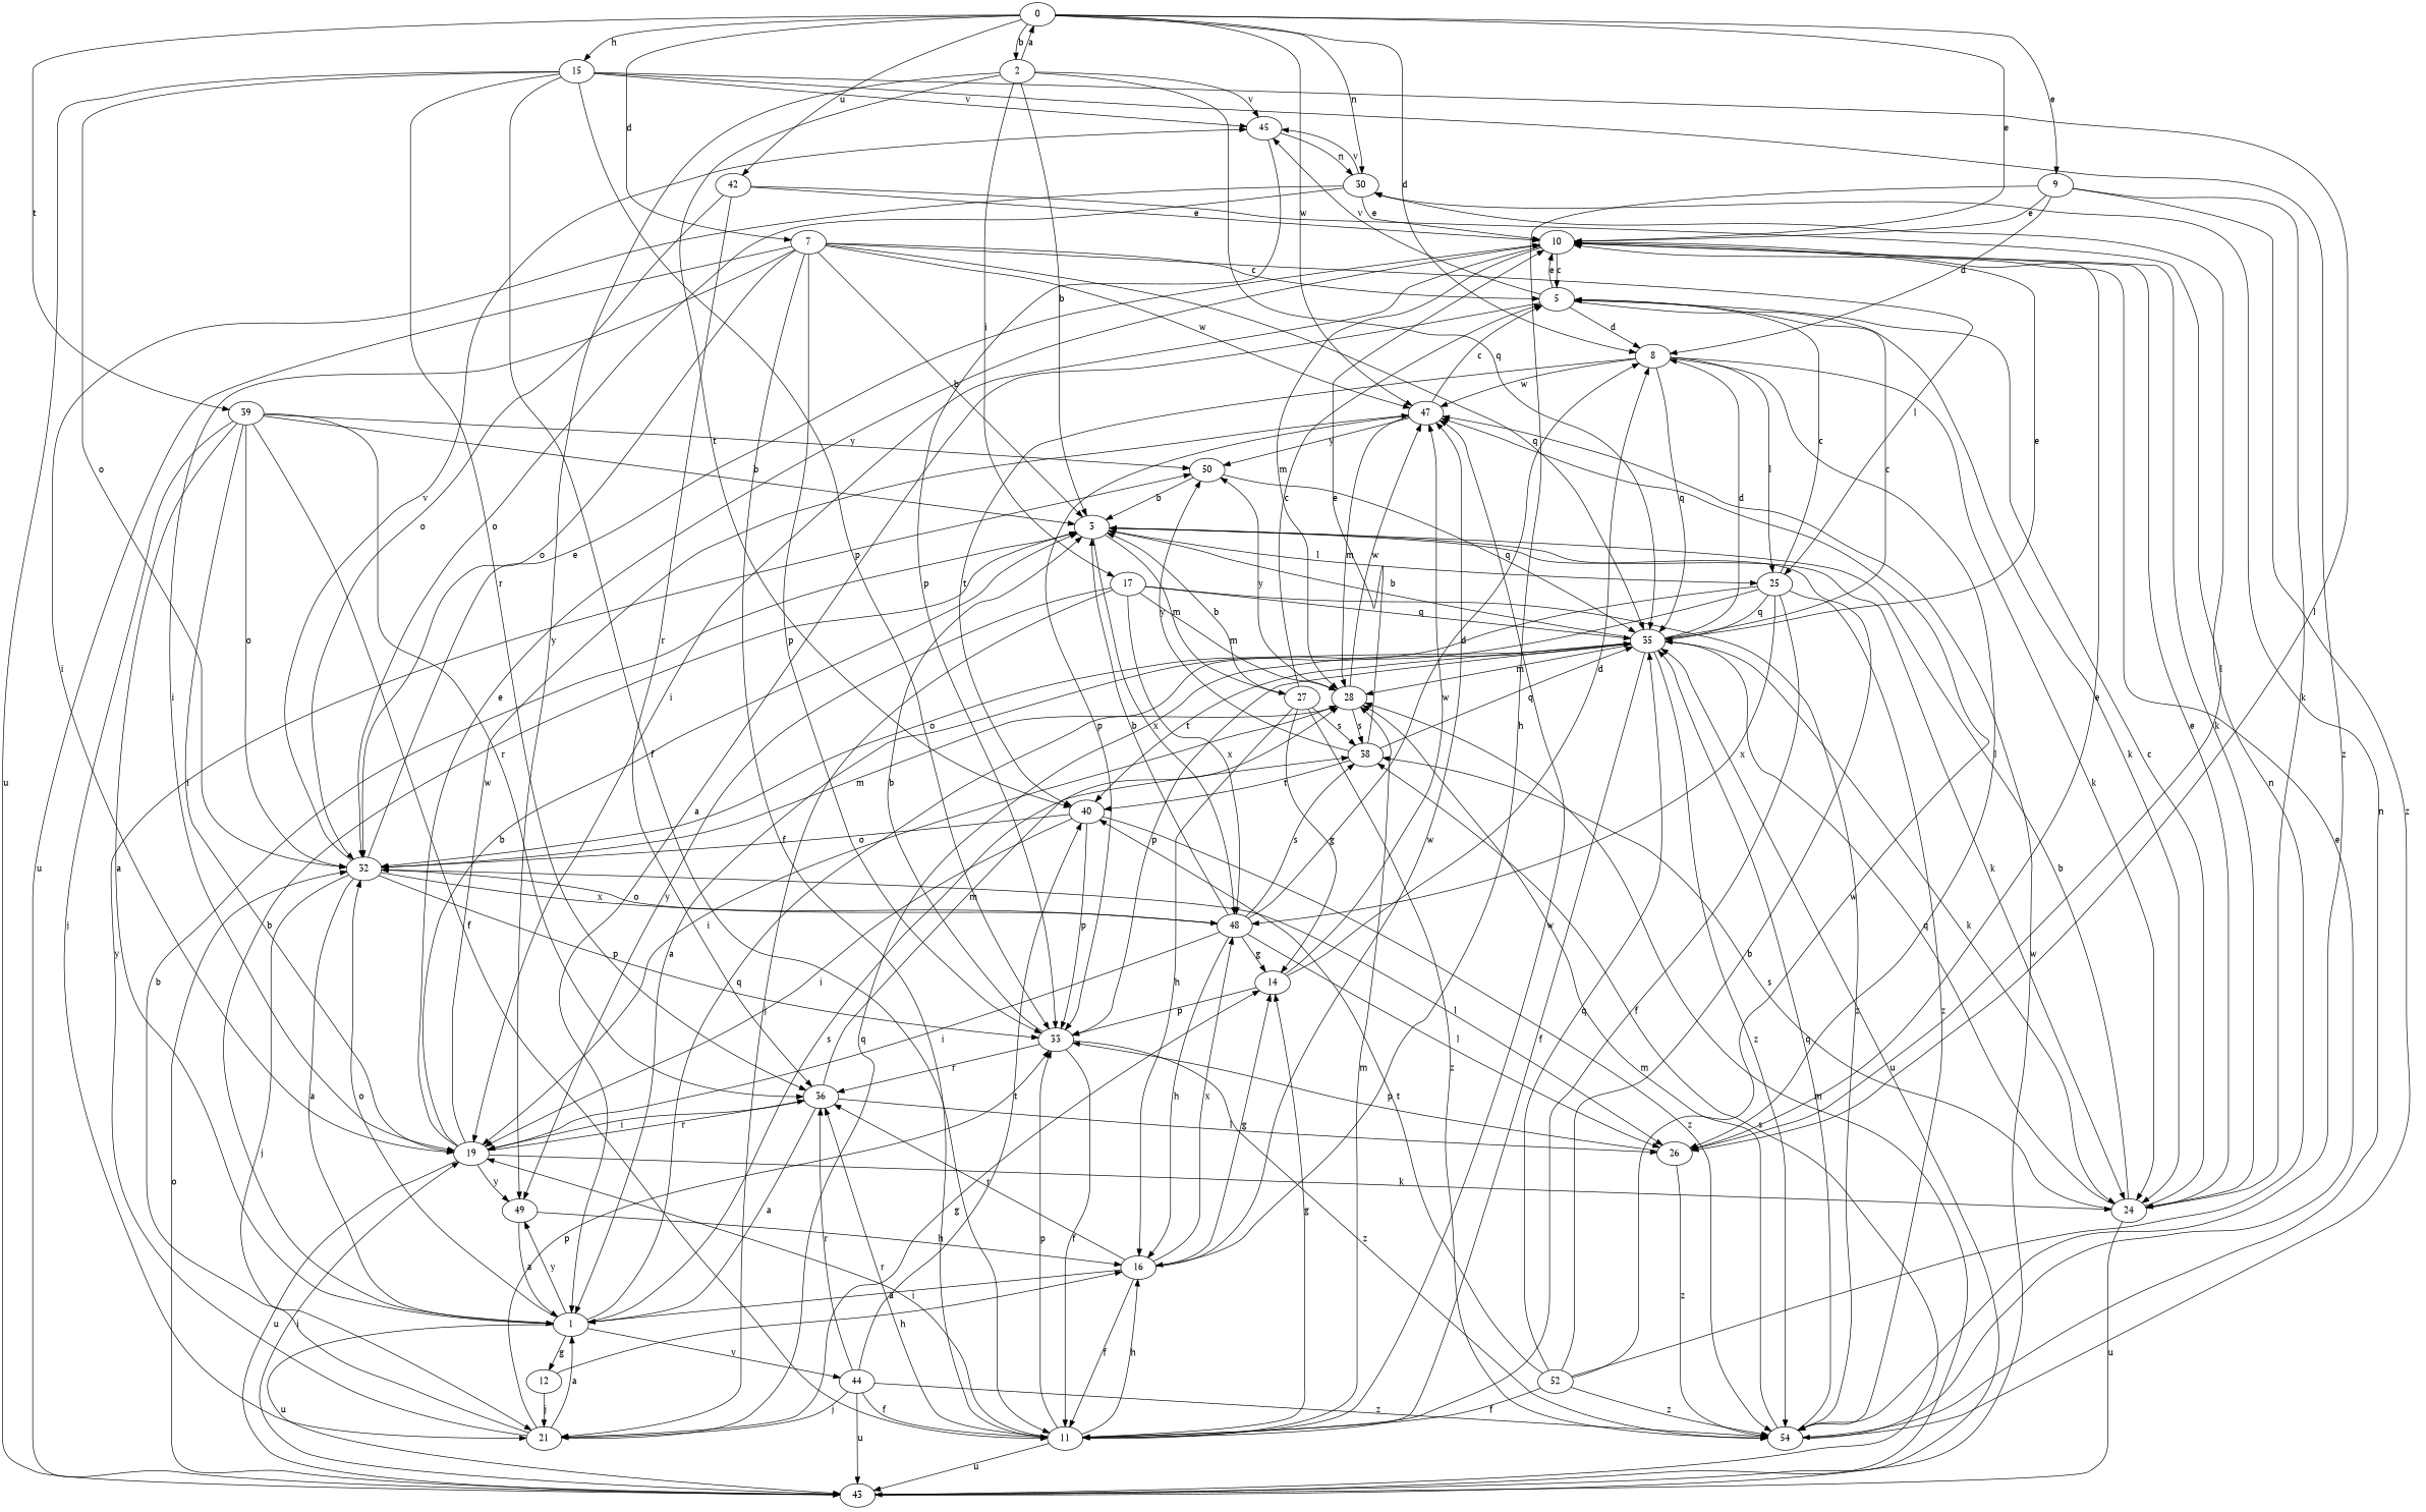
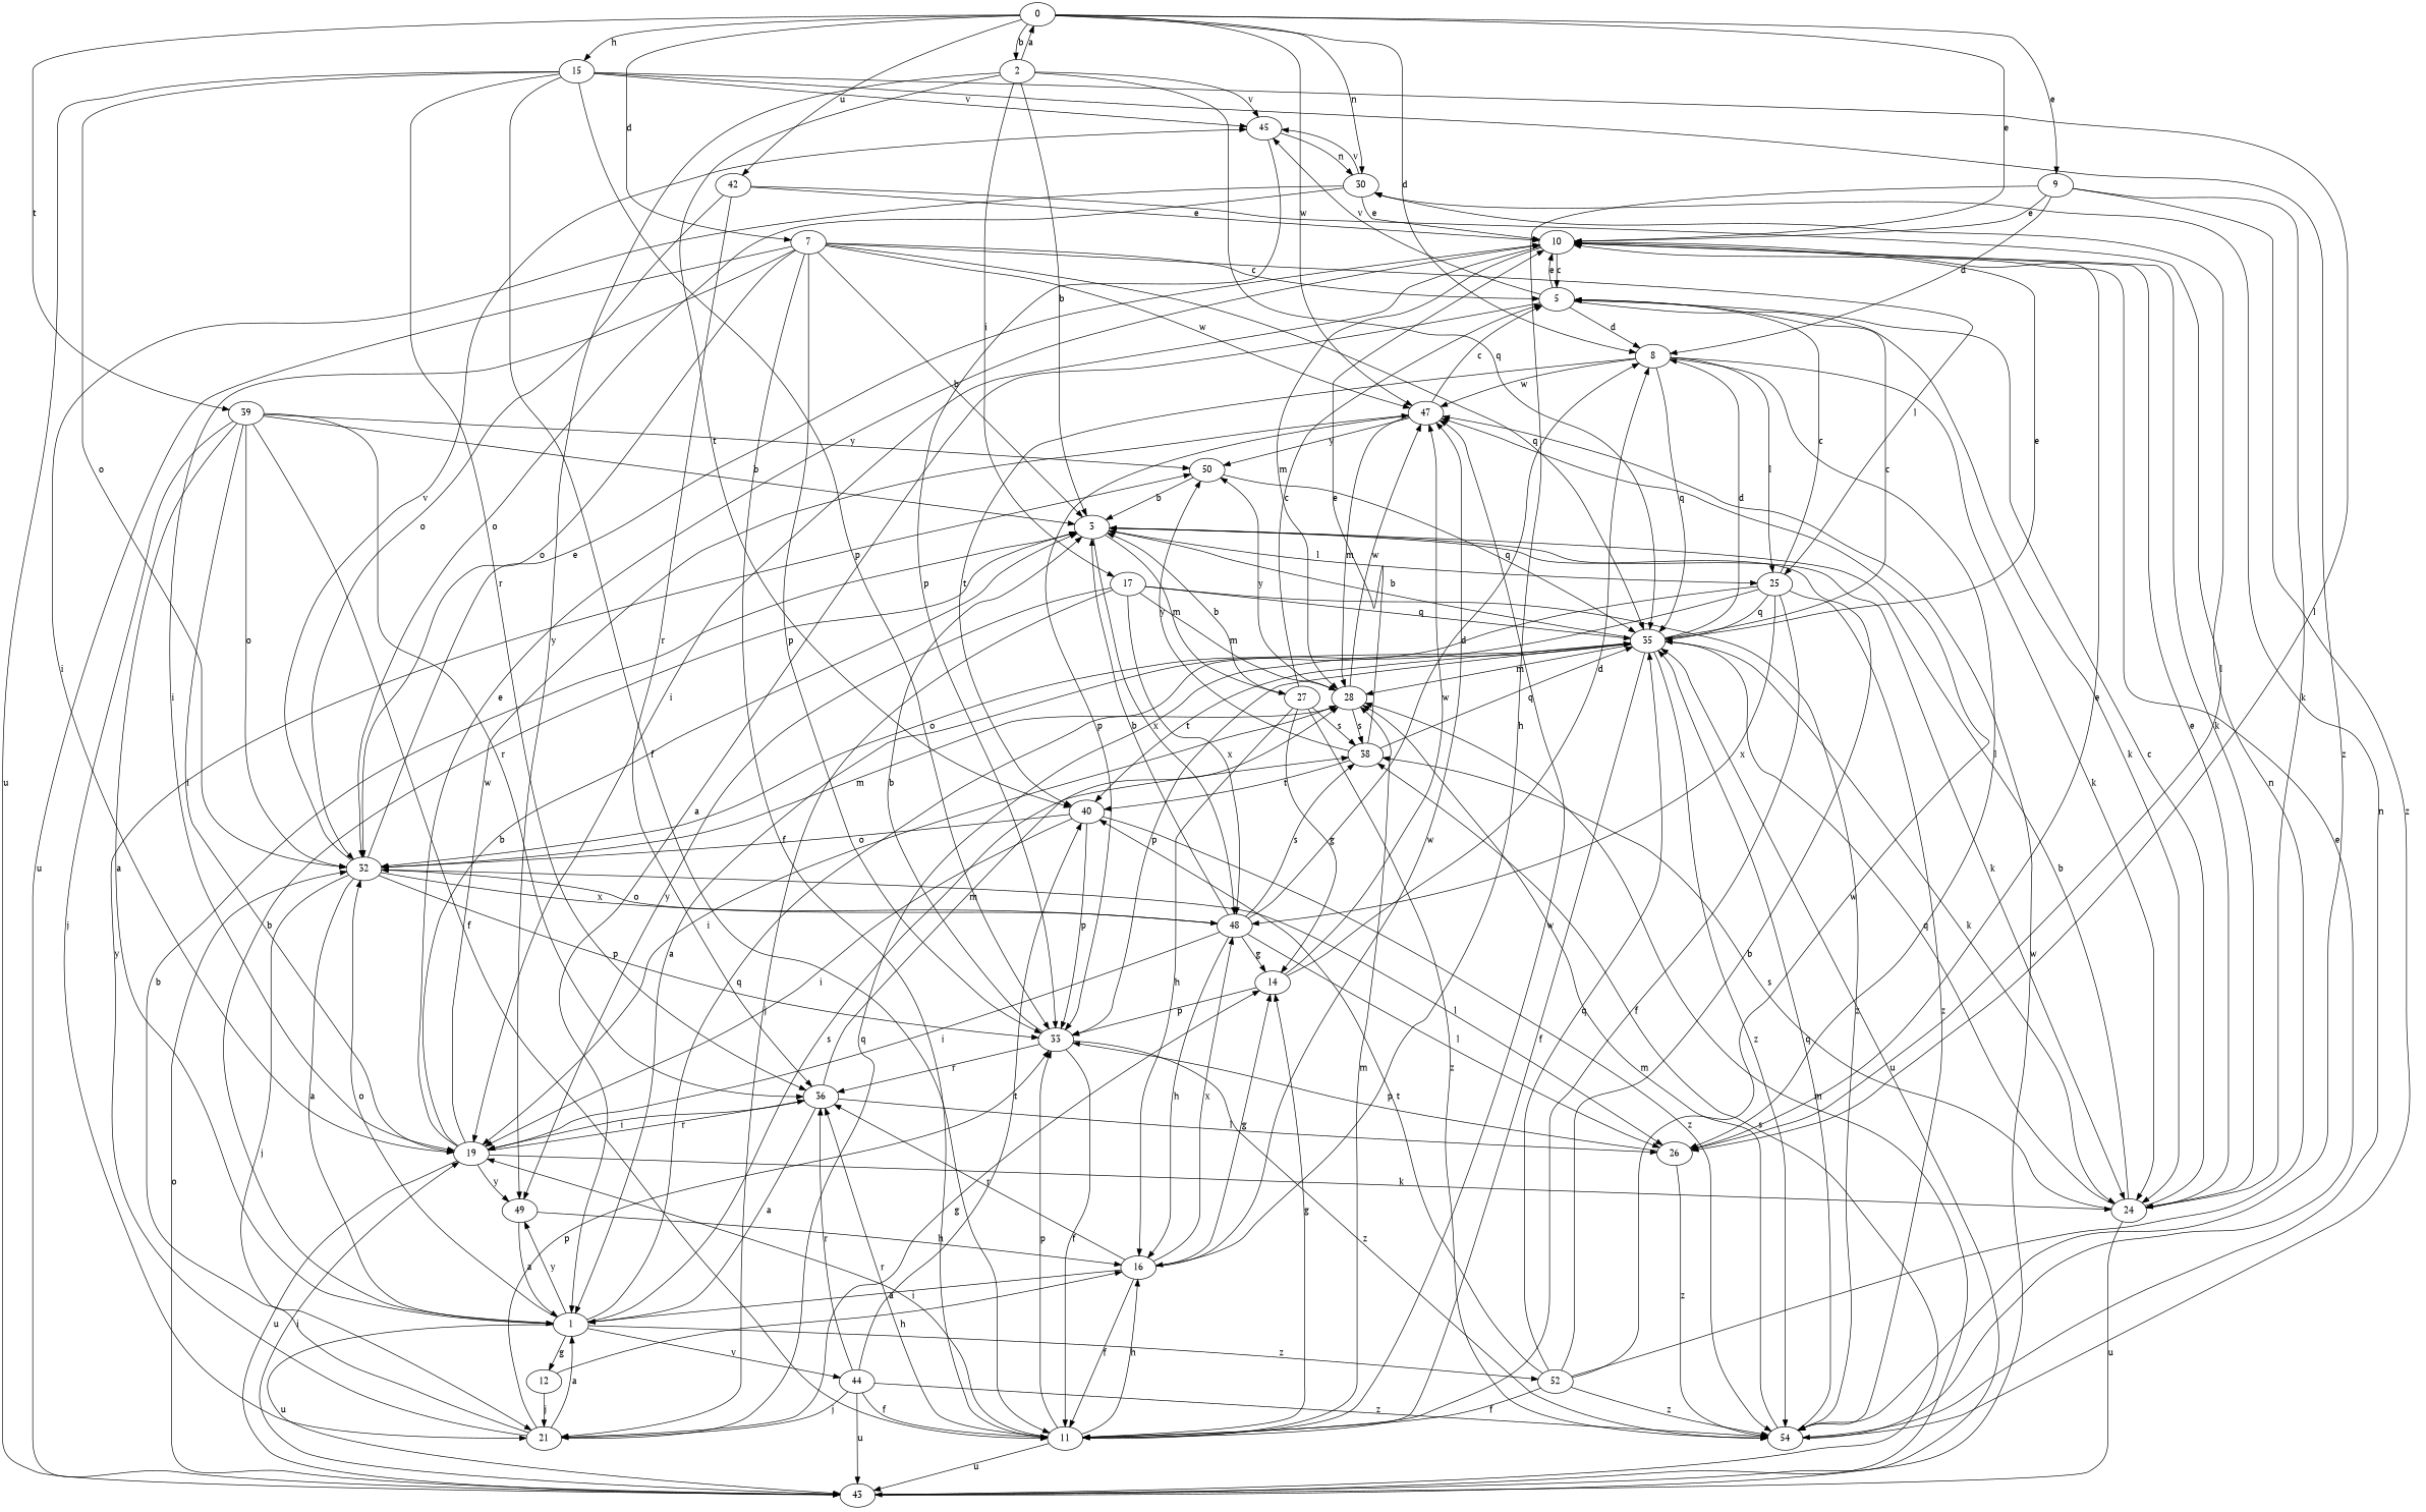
  strict digraph {
    fontname="PT Serif"
    node [fontname="PT Serif"]
    edge [fontname="PT Serif"]
    0
    2
    7
    8
    9
    10
    15
    30
    39
    42
    47
    3
    35
    49
    17
    40
    45
    32
    43
    25
    5
    11
    19
    33
    24
    26
    16
    54
    28
    36
    1
    21
    50
    12
    38
    44
    52
    27
    48
    14
    0 -> 2 [label=b]
    0 -> 7 [label=d]
    0 -> 8 [label=d]
    0 -> 9 [label=e]
    0 -> 10 [label=e]
    0 -> 15 [label=h]
    0 -> 30 [label=n]
    0 -> 39 [label=t]
    0 -> 42 [label=u]
    0 -> 47 [label=w]
    2 -> 0 [label=a]
    2 -> 3 [label=b]
    2 -> 35 [label=q]
    2 -> 49 [label=y]
    2 -> 17 [label=i]
    2 -> 40 [label=t]
    2 -> 45 [label=v]
    7 -> 47 [label=w]
    7 -> 3 [label=b]
    7 -> 35 [label=q]
    7 -> 32 [label=o]
    7 -> 43 [label=u]
    7 -> 25 [label=l]
    7 -> 5 [label=c]
    7 -> 11 [label=f]
    7 -> 19 [label=i]
    7 -> 33 [label=p]
    8 -> 47 [label=w]
    8 -> 35 [label=q]
    8 -> 40 [label=t]
    8 -> 25 [label=l]
    8 -> 24 [label=k]
    8 -> 26 [label=l]
    9 -> 8 [label=d]
    9 -> 10 [label=e]
    9 -> 24 [label=k]
    9 -> 16 [label=h]
    9 -> 54 [label=z]
    10 -> 5 [label=c]
    10 -> 19 [label=i]
    10 -> 24 [label=k]
    10 -> 28 [label=m]
    15 -> 45 [label=v]
    15 -> 32 [label=o]
    15 -> 43 [label=u]
    15 -> 11 [label=f]
    15 -> 33 [label=p]
    15 -> 26 [label=l]
    15 -> 54 [label=z]
    15 -> 36 [label=r]
    30 -> 10 [label=e]
    30 -> 45 [label=v]
    30 -> 32 [label=o]
    30 -> 19 [label=i]
    39 -> 3 [label=b]
    39 -> 32 [label=o]
    39 -> 11 [label=f]
    39 -> 19 [label=i]
    39 -> 36 [label=r]
    39 -> 1 [label=a]
    39 -> 21 [label=j]
    39 -> 50 [label=y]
    42 -> 10 [label=e]
    42 -> 32 [label=o]
    42 -> 26 [label=l]
    42 -> 36 [label=r]
    47 -> 5 [label=c]
    47 -> 33 [label=p]
    47 -> 28 [label=m]
    47 -> 50 [label=y]
    3 -> 25 [label=l]
    3 -> 24 [label=k]
    3 -> 27 [label=m]
    3 -> 48 [label=x]
    35 -> 8 [label=d]
    35 -> 10 [label=e]
    35 -> 3 [label=b]
    35 -> 40 [label=t]
    35 -> 5 [label=c]
    35 -> 11 [label=f]
    35 -> 33 [label=p]
    35 -> 24 [label=k]
    35 -> 54 [label=z]
    35 -> 28 [label=m]
    49 -> 16 [label=h]
    49 -> 1 [label=a]
    17 -> 35 [label=q]
    17 -> 49 [label=y]
    17 -> 54 [label=z]
    17 -> 28 [label=m]
    17 -> 21 [label=j]
    17 -> 48 [label=x]
    40 -> 32 [label=o]
    40 -> 19 [label=i]
    40 -> 33 [label=p]
    40 -> 54 [label=z]
    45 -> 30 [label=n]
    45 -> 33 [label=p]
    32 -> 10 [label=e]
    32 -> 45 [label=v]
    32 -> 33 [label=p]
    32 -> 26 [label=l]
    32 -> 28 [label=m]
    32 -> 1 [label=a]
    32 -> 21 [label=j]
    32 -> 48 [label=x]
    43 -> 47 [label=w]
    43 -> 35 [label=u]
    43 -> 32 [label=o]
    43 -> 19 [label=i]
    43 -> 28 [label=m]
    43 -> 38 [label=s]
    25 -> 35 [label=q]
    25 -> 32 [label=o]
    25 -> 5 [label=c]
    25 -> 11 [label=f]
    25 -> 54 [label=z]
    25 -> 1 [label=a]
    25 -> 48 [label=x]
    5 -> 8 [label=d]
    5 -> 10 [label=e]
    5 -> 45 [label=v]
    5 -> 24 [label=k]
    5 -> 1 [label=a]
    11 -> 47 [label=w]
    11 -> 43 [label=u]
    11 -> 19 [label=i]
    11 -> 33 [label=p]
    11 -> 16 [label=h]
    11 -> 28 [label=m]
    11 -> 36 [label=r]
    11 -> 14 [label=g]
    19 -> 10 [label=e]
    19 -> 47 [label=w]
    19 -> 3 [label=b]
    19 -> 49 [label=y]
    19 -> 43 [label=u]
    19 -> 24 [label=k]
    19 -> 36 [label=r]
    33 -> 3 [label=b]
    33 -> 11 [label=f]
    33 -> 54 [label=z]
    33 -> 36 [label=r]
    24 -> 10 [label=e]
    24 -> 3 [label=b]
    24 -> 35 [label=q]
    24 -> 43 [label=u]
    24 -> 5 [label=c]
    24 -> 38 [label=s]
    26 -> 10 [label=e]
    26 -> 33 [label=p]
    26 -> 54 [label=z]
    16 -> 47 [label=w]
    16 -> 11 [label=f]
    16 -> 36 [label=r]
    16 -> 1 [label=a]
    16 -> 48 [label=x]
    16 -> 14 [label=g]
    54 -> 10 [label=e]
    54 -> 30 [label=n]
    54 -> 35 [label=q]
    54 -> 28 [label=m]
    28 -> 47 [label=w]
    28 -> 19 [label=i]
    28 -> 50 [label=y]
    28 -> 38 [label=s]
    36 -> 19 [label=i]
    36 -> 26 [label=l]
    36 -> 28 [label=m]
    36 -> 1 [label=a]
    1 -> 3 [label=b]
    1 -> 35 [label=q]
    1 -> 49 [label=y]
    1 -> 32 [label=o]
    1 -> 43 [label=u]
    1 -> 12 [label=g]
    1 -> 38 [label=s]
    1 -> 44 [label=v]
+   1 -> 52 [label=z]
    21 -> 3 [label=b]
    21 -> 35 [label=q]
    21 -> 33 [label=p]
    21 -> 1 [label=a]
    21 -> 50 [label=y]
    21 -> 14 [label=g]
    50 -> 3 [label=b]
    50 -> 35 [label=q]
    12 -> 16 [label=h]
    12 -> 21 [label=j]
    38 -> 10 [label=e]
    38 -> 35 [label=q]
    38 -> 40 [label=t]
    38 -> 50 [label=y]
    44 -> 40 [label=t]
    44 -> 43 [label=u]
    44 -> 11 [label=f]
    44 -> 54 [label=z]
    44 -> 36 [label=r]
    44 -> 21 [label=j]
    52 -> 30 [label=n]
    52 -> 47 [label=w]
    52 -> 3 [label=b]
    52 -> 35 [label=q]
    52 -> 40 [label=t]
    52 -> 11 [label=f]
    52 -> 54 [label=z]
    27 -> 3 [label=b]
    27 -> 5 [label=c]
    27 -> 16 [label=h]
    27 -> 54 [label=z]
    27 -> 38 [label=s]
    27 -> 14 [label=g]
    48 -> 8 [label=d]
    48 -> 3 [label=b]
    48 -> 32 [label=o]
    48 -> 19 [label=i]
    48 -> 26 [label=l]
    48 -> 16 [label=h]
    48 -> 38 [label=s]
    48 -> 14 [label=g]
    14 -> 8 [label=d]
    14 -> 47 [label=w]
    14 -> 33 [label=p]
  }
